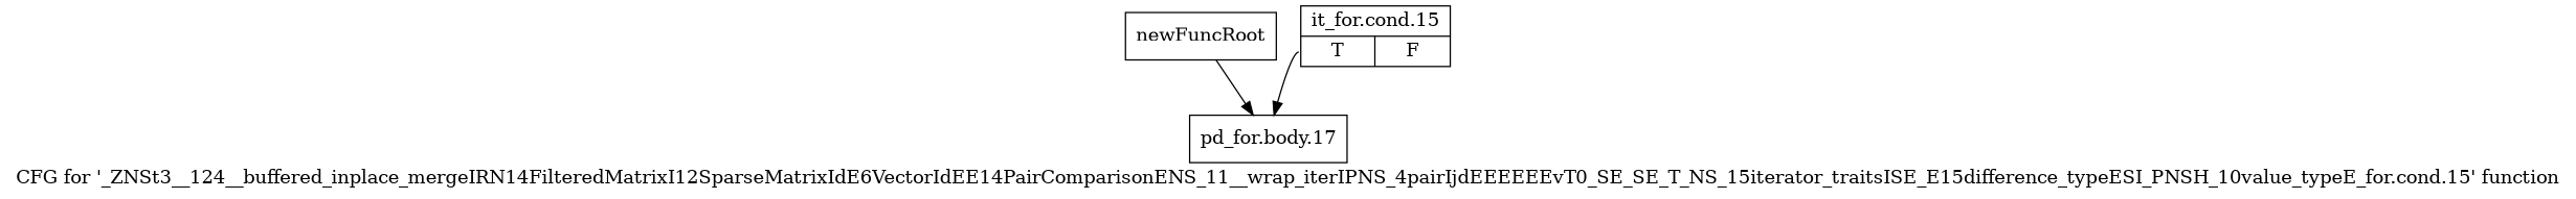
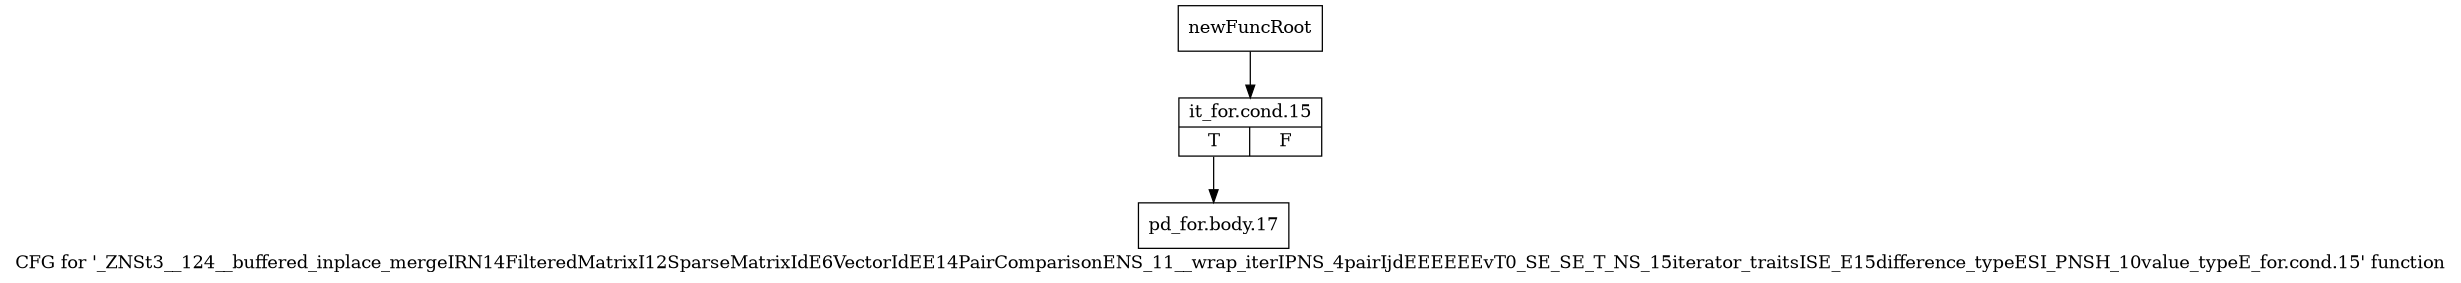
  digraph {
    label="CFG for '_ZNSt3__124__buffered_inplace_mergeIRN14FilteredMatrixI12SparseMatrixIdE6VectorIdEE14PairComparisonENS_11__wrap_iterIPNS_4pairIjdEEEEEEvT0_SE_SE_T_NS_15iterator_traitsISE_E15difference_typeESI_PNSH_10value_typeE_for.cond.15' function"
    node [shape=record]
    n1 [label="{newFuncRoot}"]
    n2 [label="{it_for.cond.15|{<s0>T|<s1>F}}"]
    n3 [label="{pd_for.body.17}"]
-   n1 -> n3
+   n1 -> n2
    n2 -> n3 [tailport=s0]
  }
